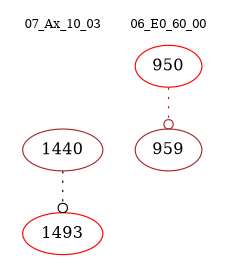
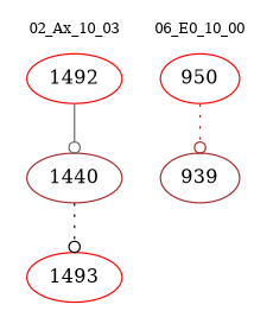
  digraph {
    node [color=red]
    edge [arrowhead=odot style=dotted]
+   n1 [label=1492]
    n2 [color=brown label=1440]
    n3 [label=1493]
    n4 [label=950]
-   n5 [color=brown label=959]
+   n5 [color=brown label=939]
    subgraph cluster_1 {
      color=white
      fontsize=10
-     label="07_Ax_10_03"
+     label="02_Ax_10_03"
+     n1
      n2
      n3
    }
    subgraph cluster_2 {
      color=white
      fontsize=10
-     label="06_E0_60_00"
+     label="06_E0_10_00"
      n4
      n5
    }
+   n1 -> n2 [color=gray40 style=solid]
    n2 -> n3 [color=black]
    n4 -> n5 [color=brown]
  }
